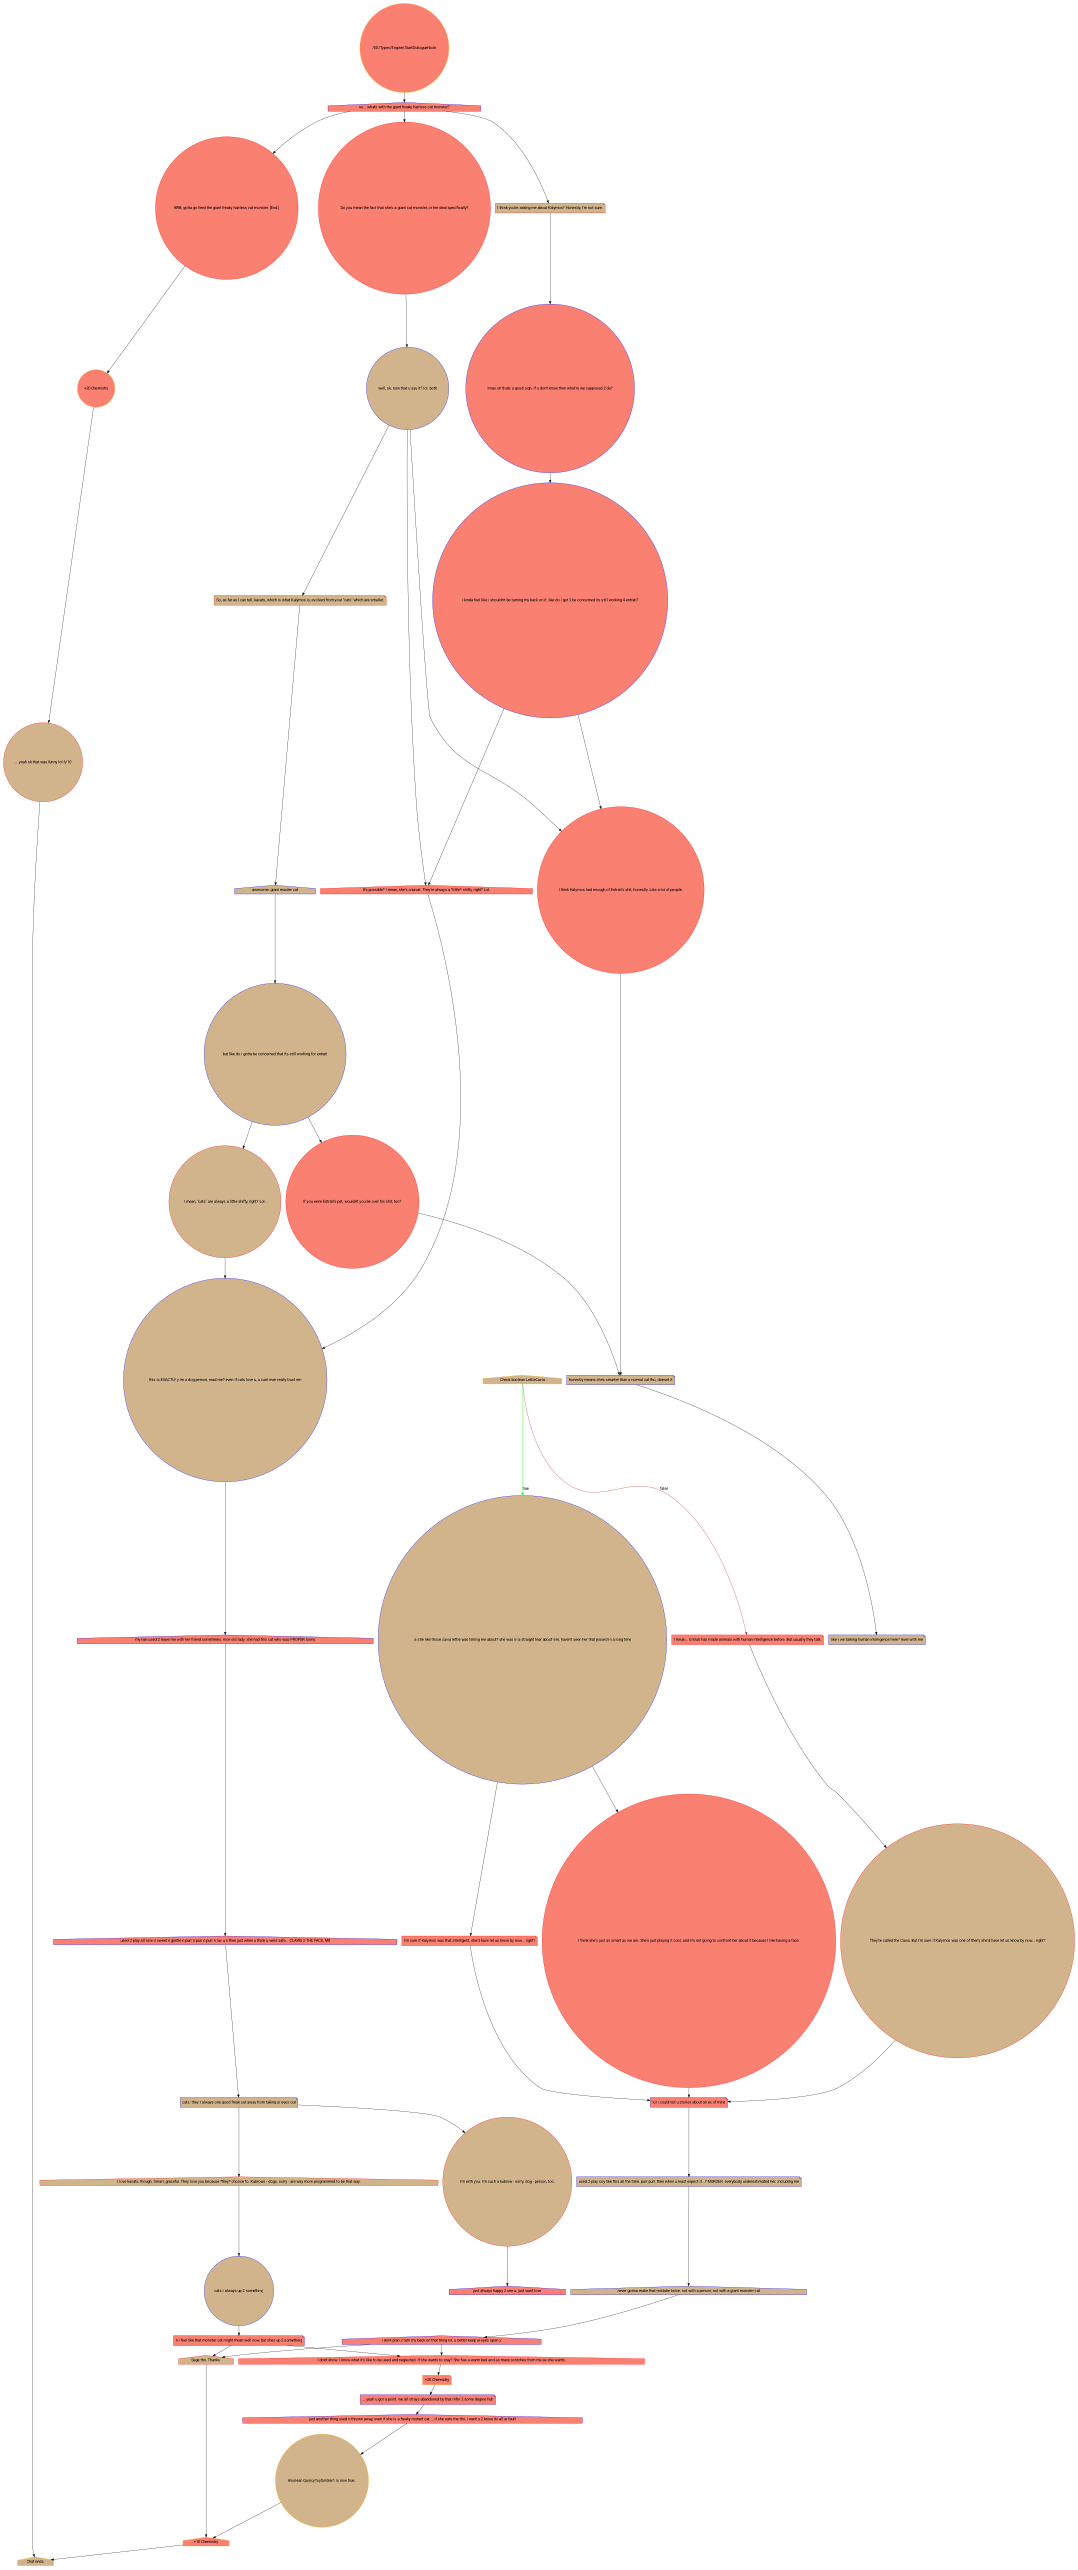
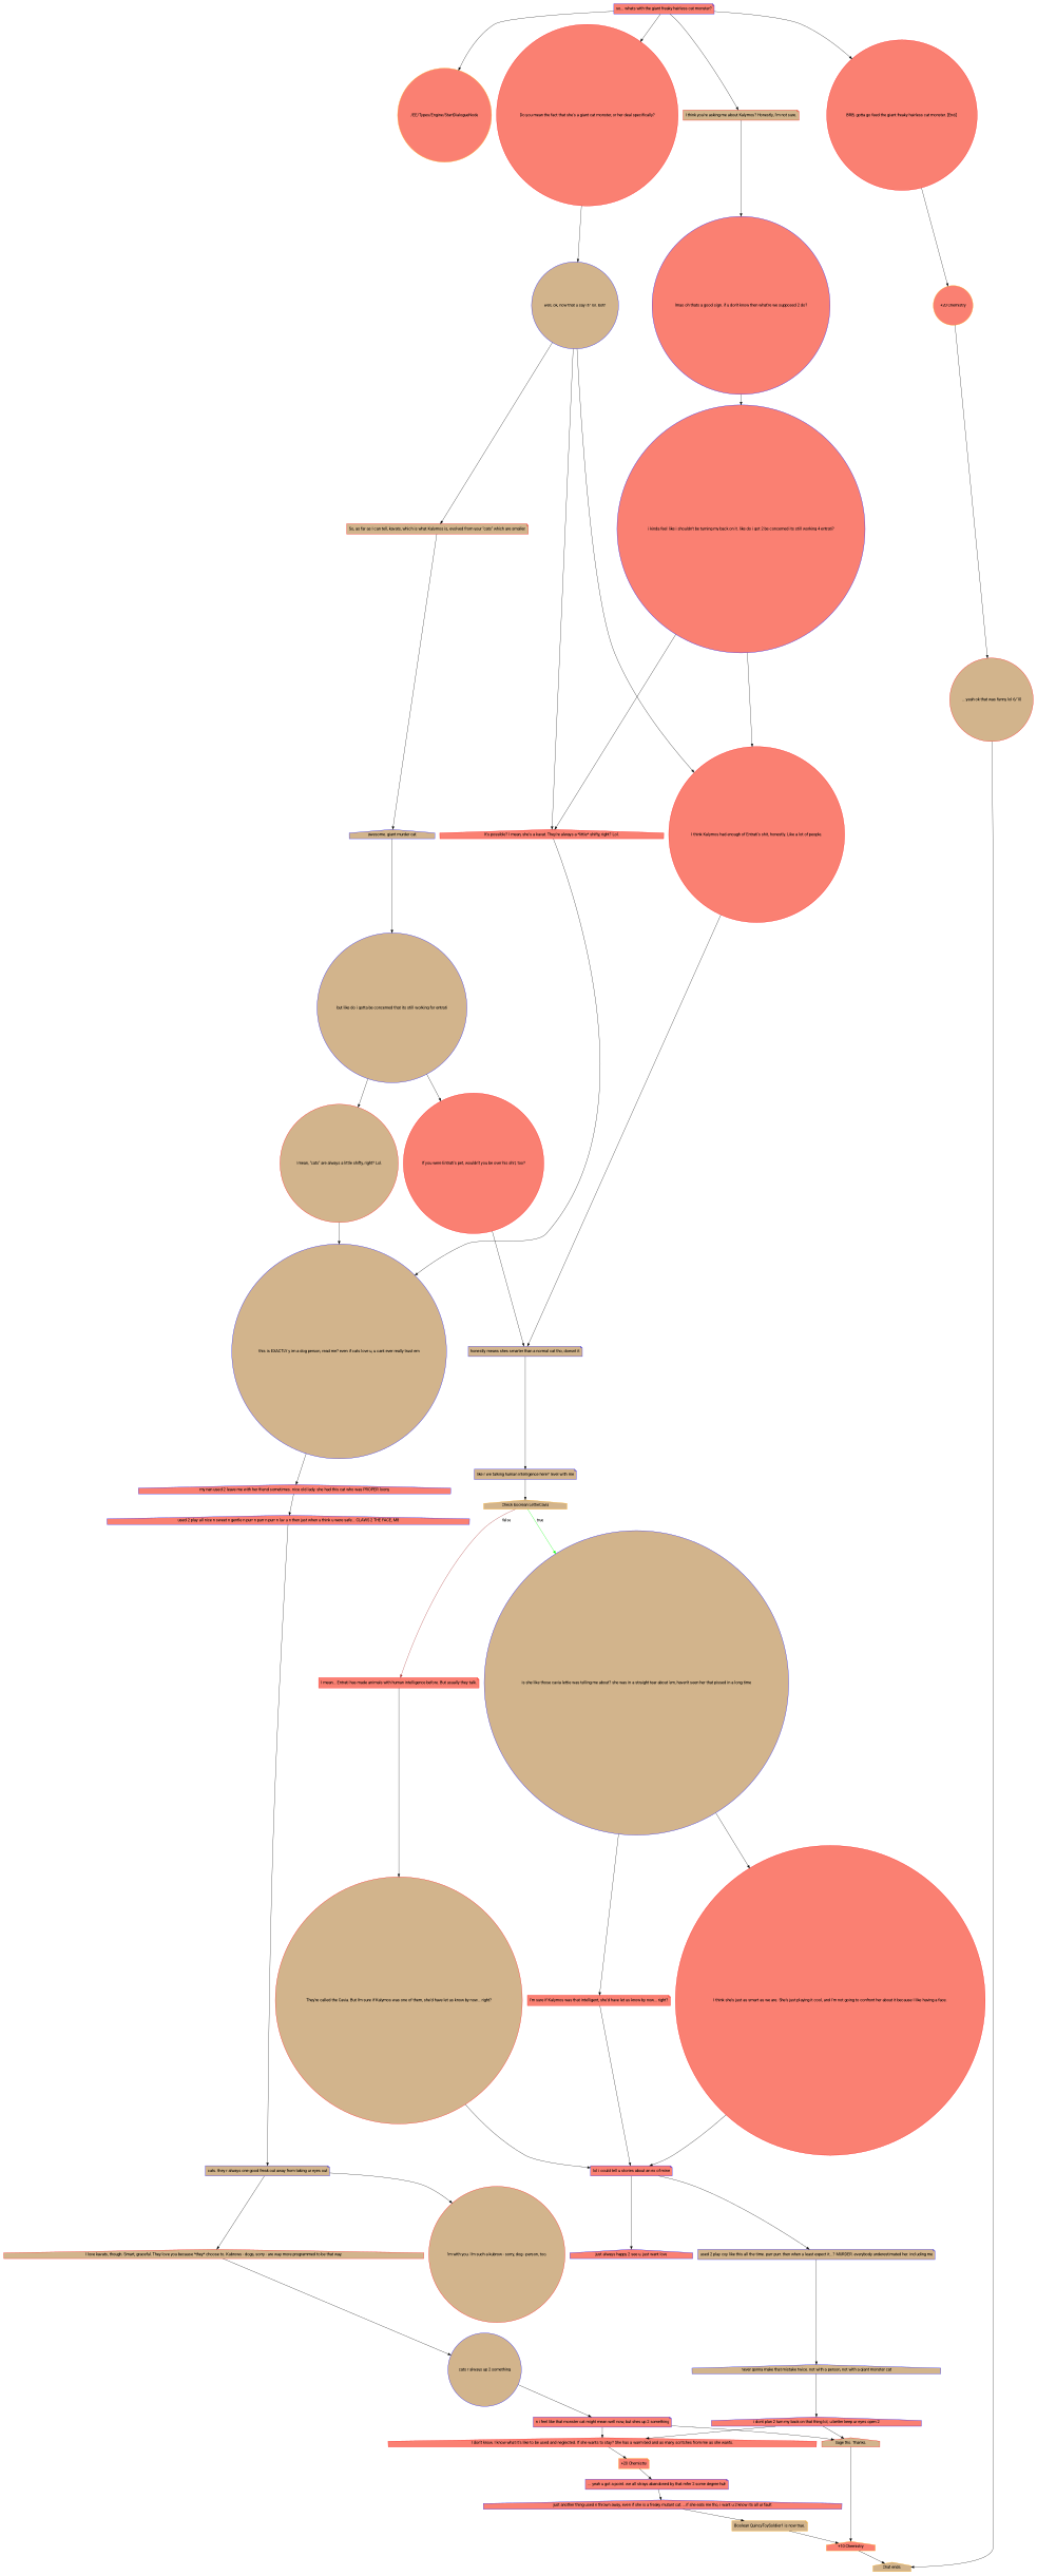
  digraph {
    fontname=Roboto
    node [color=blue fillcolor=salmon fontname=Roboto shape=circle style=filled]
    edge [fontname=Roboto]
    n1 [color=orange label="/EE/Types/Engine/StartDialogueNode"]
-   n2 [label="so... whats with the giant freaky hairless cat monster?" shape=house]
+   n2 [label="so... whats with the giant freaky hairless cat monster?" shape=note]
    n3 [color=red fillcolor=tan label="I think you're asking me about Kalymos? Honestly, I'm not sure." shape=note]
    n4 [color=red label="Do you mean the fact that she's a giant cat monster, or her deal specifically?"]
    n5 [color=red label="BRB, gotta go feed the giant freaky hairless cat monster. [End.]"]
    n6 [label="lmao oh thats a good sign. if u don't know then what're we supposed 2 do?"]
    n7 [fillcolor=tan label="well, ok, now that u say it? lol. both"]
    n8 [color=orange label="+20 Chemistry"]
    n9 [label="i kinda feel like i shouldn't be turning my back on it. like do i got 2 be concerned its still working 4 entrati?"]
    n10 [color=red fillcolor=tan label="So, as far as I can tell, kavats, which is what Kalymos is, evolved from your \"cats\" which are smaller." shape=note]
    n11 [color=red label="I think Kalymos had enough of Entrati's shit, honestly. Like a lot of people."]
    n12 [color=red label="It's possible? I mean, she's a kavat. They're always a *little* shifty, right? Lol." shape=house]
    n13 [color=red fillcolor=tan label="... yeah ok that was funny lol 6/10"]
    n14 [fillcolor=tan label="awesome. giant murder cat" shape=house]
    n15 [fillcolor=tan label="honestly means shes smarter than a normal cat tho, doesnt it" shape=note]
    n16 [fillcolor=tan label="this is EXACTLY y im a dog person, read me? even if cats love u, u cant ever really trust em"]
    "Chat ends." [color=orange fillcolor=tan shape=house]
    n18 [fillcolor=tan label="but like do i gotta be concerned that its still working for entrati"]
    n19 [fillcolor=tan label="like r we talking human intelligence here? level with me" shape=note]
    n20 [label="my nan used 2 leave me with her friend sometimes. nice old lady. she had this cat who was PROPER loony" shape=house]
    n21 [color=red fillcolor=tan label="I mean, \"cats\" are always a little shifty, right? Lol."]
    n22 [color=red label="If you were Entrati's pet, wouldn't you be over his shit, too?"]
    n23 [color=orange fillcolor=tan label="Check boolean LettieCavia" shape=house]
    n24 [label="used 2 play all nice n sweet n gentle n purr n purr n purr n luv u n then just when u think u were safe... CLAWS 2 THE FACE, M8" shape=house]
    n25 [fillcolor=tan label="is she like those cavia lettie was telling me about? she was in a straight tear about 'em, haven't seen her that pissed in a long time"]
    n26 [color=red label="I mean... Entrati has made animals with human intelligence before. But usually they talk." shape=note]
    n27 [fillcolor=tan label="cats. they r always one good freak out away from taking ur eyes out" shape=note]
    n28 [color=red label="I think she's just as smart as we are. She's just playing it cool, and I'm not going to confront her about it because I like having a face."]
    n29 [color=red label="I'm sure if Kalymos was that intelligent, she'd have let us know by now... right?" shape=note]
    n30 [color=red fillcolor=tan label="They're called the Cavia. But I'm sure if Kalymos was one of them, she'd have let us know by now... right?"]
    n31 [color=red fillcolor=tan label="I love kavats, though. Smart, graceful. They love you because *they* choose to. Kubrows - dogs, sorry - are way more programmed to be that way." shape=house]
    n32 [color=red fillcolor=tan label="I'm with you. I'm such a kubrow - sorry, dog - person, too."]
    n33 [label="lol i could tell u stories about an ex of mine" shape=note]
    n34 [fillcolor=tan label="cats r always up 2 something"]
    n35 [label="just always happy 2 see u. just want love" shape=house]
    n36 [fillcolor=tan label="used 2 play coy like this all the time. purr purr. then when u least expect it...? MURDER. everybody underestimated her. including me" shape=note]
    n37 [label="n i feel like that monster cat might mean well now, but shes up 2 something" shape=note]
    n38 [fillcolor=tan label="never gonna make that mistake twice. not with a person, not with a giant monster cat" shape=house]
    n39 [color=red label="I don't know. I know what it's like to be used and neglected. If she wants to stay? She has a warm bed and as many scritches from me as she wants." shape=house]
    n40 [color=red fillcolor=tan label="Sage tho. Thanks." shape=house]
    n41 [label="i dont plan 2 turn my back on that thing lol, u better keep ur eyes open 2" shape=house]
    n42 [color=orange label="+20 Chemistry" shape=note]
    n43 [color=orange label="+10 Chemistry" shape=house]
    n44 [label="... yeah u got a point. we all strays abandoned by that mfer 2 some degree huh" shape=note]
    n45 [label="just another thing used n thrown away, even if she is a freaky mutant cat. ...if she eats me tho, i want u 2 know its all ur fault" shape=house]
-   n46 [color=orange fillcolor=tan label="Boolean QuincyToySoldier1 is now true."]
-   n1 -> n2
+   n46 [color=orange fillcolor=tan label="Boolean QuincyToySoldier1 is now true." shape=note]
+   n2 -> n1
    n2 -> n3
    n2 -> n4
    n2 -> n5
    n3 -> n6
    n4 -> n7
    n5 -> n8
    n6 -> n9
    n7 -> n10
    n7 -> n11
    n7 -> n12
    n8 -> n13
    n9 -> n11
    n9 -> n12
    n10 -> n14
    n11 -> n15
    n12 -> n16
    n13 -> "Chat ends."
    n14 -> n18
    n15 -> n19
    n16 -> n20
    n18 -> n21
    n18 -> n22
+   n19 -> n23
    n20 -> n24
    n21 -> n16
    n22 -> n15
    n23 -> n25 [color=green label=true]
    n23 -> n26 [color=brown label=false]
    n24 -> n27
    n25 -> n28
    n25 -> n29
    n26 -> n30
    n27 -> n31
    n27 -> n32
    n28 -> n33
    n29 -> n33
    n30 -> n33
    n31 -> n34
-   n32 -> n35
+   n33 -> n35
    n33 -> n36
    n34 -> n37
    n36 -> n38
    n37 -> n39
    n37 -> n40
    n38 -> n41
    n39 -> n42
    n40 -> n43
    n41 -> n39
    n41 -> n40
    n42 -> n44
    n43 -> "Chat ends."
    n44 -> n45
    n45 -> n46
    n46 -> n43
  }
